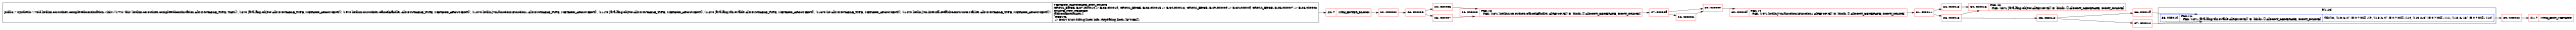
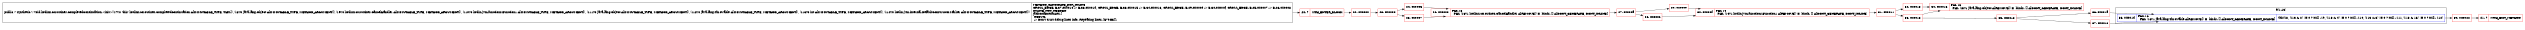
  digraph {
    rankdir=LR
    node [color=red shape=record]
    n1 [color=blue label="{38\:\ 0x001d|PHI: r6 \l  PHI: (r6v1 java.lang.Throwable A[REMOVE]) =  binds: [] A[DONT_GENERATE, DONT_INLINE]\l|this(r8, (r13 & 2) != 0 ? null : r9, (r13 & 4) != 0 ? null : r10, (r13 & 8) != 0 ? null : r11, (r13 & 16) != 0 ? null : r12)\l}"]
    n2 [label="{39\:\ 0x0022}"]
    n3 [label="{21\:\ ?|MTH_EXIT_METHOD\l}"]
    n4 [label="{20\:\ ?|MTH_ENTER_BLOCK\l}"]
    n5 [label="{22\:\ 0x0000}"]
    n6 [label="{23\:\ 0x0003}"]
    n7 [label="{24\:\ 0x0005}"]
    n8 [label="{25\:\ 0x0007}"]
    n9 [label="{26\:\ 0x0008|PHI: r3 \l  PHI: (r3v1 kotlinx.coroutines.CancelHandler A[REMOVE]) =  binds: [] A[DONT_GENERATE, DONT_INLINE]\l}"]
    n10 [label="{27\:\ 0x000a}"]
    n11 [label="{28\:\ 0x000c}"]
    n12 [label="{29\:\ 0x000e}"]
    n13 [label="{30\:\ 0x000f|PHI: r4 \l  PHI: (r4v1 kotlin.jvm.functions.Function1 A[REMOVE]) =  binds: [] A[DONT_GENERATE, DONT_INLINE]\l}"]
    n14 [label="{31\:\ 0x0011}"]
    n15 [label="{32\:\ 0x0013}"]
    n16 [label="{33\:\ 0x0015}"]
    n17 [label="{34\:\ 0x0016|PHI: r5 \l  PHI: (r5v1 java.lang.Object A[REMOVE]) =  binds: [] A[DONT_GENERATE, DONT_INLINE]\l}"]
    n18 [label="{35\:\ 0x0018}"]
    n19 [label="{36\:\ 0x001a}"]
    n20 [label="{37\:\ 0x001c}"]
    n21 [label="{public \/* synthetic *\/ void kotlinx.coroutines.CompletedContinuation.\<init\>((r7v0 'this' kotlinx.coroutines.CompletedContinuation A[IMMUTABLE_TYPE, THIS]), (r8v0 java.lang.Object A[IMMUTABLE_TYPE, METHOD_ARGUMENT]), (r9v0 kotlinx.coroutines.CancelHandler A[IMMUTABLE_TYPE, METHOD_ARGUMENT]), (r10v0 kotlin.jvm.functions.Function1 A[IMMUTABLE_TYPE, METHOD_ARGUMENT]), (r11v0 java.lang.Object A[IMMUTABLE_TYPE, METHOD_ARGUMENT]), (r12v0 java.lang.Throwable A[IMMUTABLE_TYPE, METHOD_ARGUMENT]), (r13v0 int A[IMMUTABLE_TYPE, METHOD_ARGUMENT]), (r14v0 kotlin.jvm.internal.DefaultConstructorMarker A[IMMUTABLE_TYPE, METHOD_ARGUMENT]))  | METHOD_CANDIDATE_FOR_INLINE\lCROSS_EDGE: B:37:0x001c \-\> B:38:0x001d, CROSS_EDGE: B:33:0x0015 \-\> B:34:0x0016, CROSS_EDGE: B:29:0x000e \-\> B:30:0x000f, CROSS_EDGE: B:25:0x0007 \-\> B:26:0x0008\lINLINE_NOT_NEEDED\lJadxCommentsAttr\{\l DEBUG: \l \-\> Don't trust debug lines info. Repeating lines: [579=5]\}\l}" color=""]
    subgraph cluster_1 {
      label="R(1:13)"
      n1
    }
    n1 -> n2
    n2 -> n3
    n4 -> n5
    n5 -> n6
    n6 -> n7
    n6 -> n8
    n7 -> n9
    n8 -> n9
    n9 -> n10
    n10 -> n11
    n10 -> n12
-   n11 -> n12
+   n11 -> n13
    n12 -> n13
    n13 -> n14
    n14 -> n15
    n14 -> n16
    n15 -> n17
    n16 -> n17
    n16 -> n18
    n18 -> n19
    n18 -> n20
    n19 -> n1
    n20 -> n1
    n21 -> n4
  }
